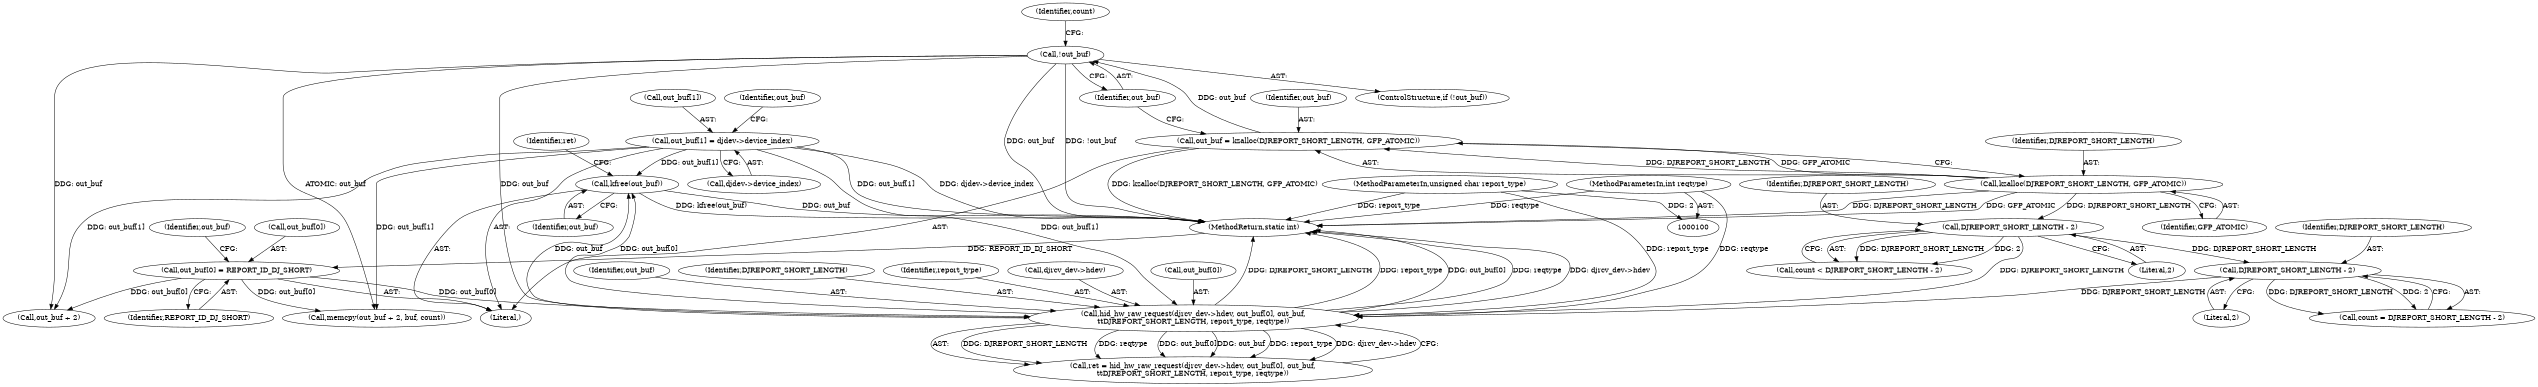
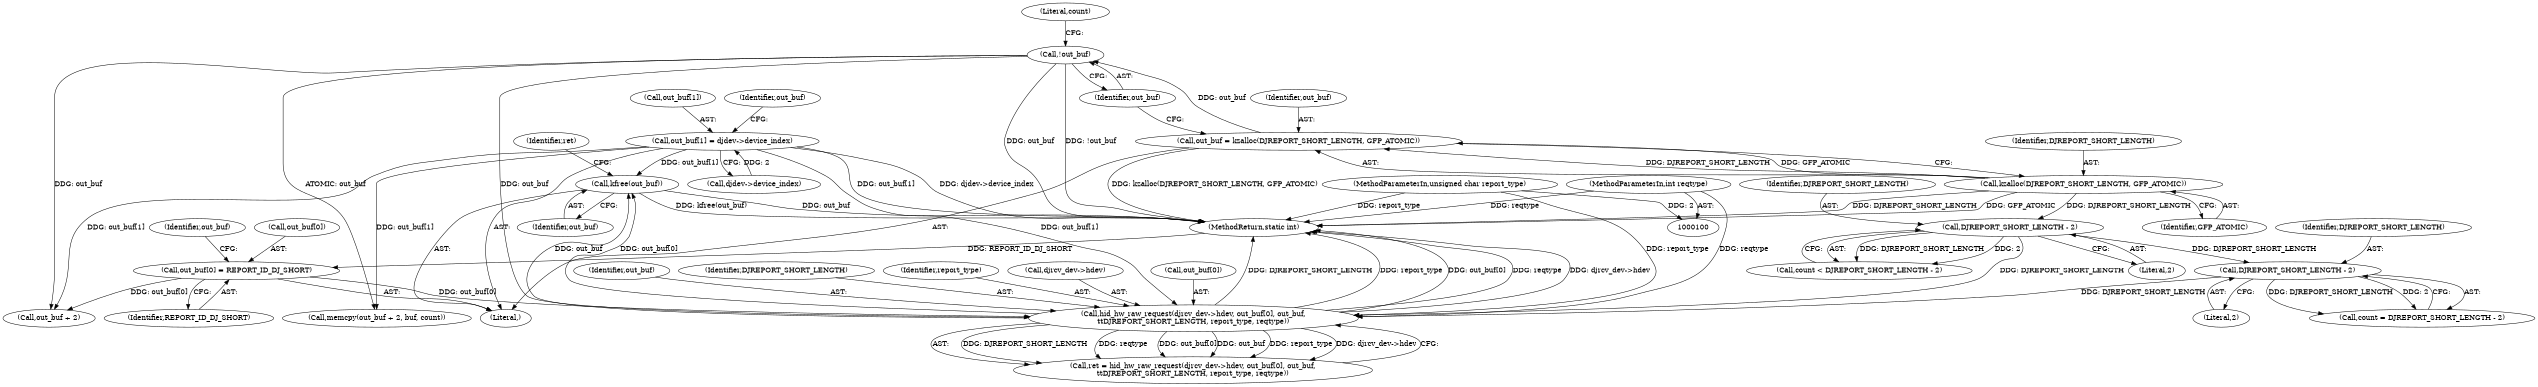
  digraph {
    n1 [label="(Call,kfree(out_buf))"]
    n2 [label="(Identifier,out_buf)"]
    n3 [label="(Literal,)"]
    n4 [label="(MethodReturn,static int)"]
    n5 [label="(Call,out_buf[0] = REPORT_ID_DJ_SHORT)"]
    n6 [label="(Call,out_buf[1] = djdev->device_index)"]
    n7 [label="(Call,hid_hw_raw_request(djrcv_dev->hdev, out_buf[0], out_buf,\n\t\tDJREPORT_SHORT_LENGTH, report_type, reqtype))"]
    n8 [label="(Call,out_buf + 2)"]
    n9 [label="(Call,djdev->device_index)"]
    n10 [label="(Call,memcpy(out_buf + 2, buf, count))"]
    n11 [label="(Call,ret = hid_hw_raw_request(djrcv_dev->hdev, out_buf[0], out_buf,\n\t\tDJREPORT_SHORT_LENGTH, report_type, reqtype))"]
    n12 [label="(Identifier,REPORT_ID_DJ_SHORT)"]
    n13 [label="(Call,!out_buf)"]
    n14 [label="(Identifier,out_buf)"]
-   n15 [label="(ControlStructure,if (!out_buf))"]
    n16 [label="(Call,out_buf = kzalloc(DJREPORT_SHORT_LENGTH, GFP_ATOMIC))"]
    n17 [label="(Call,kzalloc(DJREPORT_SHORT_LENGTH, GFP_ATOMIC))"]
    n18 [label="(Call,DJREPORT_SHORT_LENGTH - 2)"]
    n19 [label="(Identifier,GFP_ATOMIC)"]
    n20 [label="(Call,DJREPORT_SHORT_LENGTH - 2)"]
    n21 [label="(Call,count < DJREPORT_SHORT_LENGTH - 2)"]
    n22 [label="(Literal,2)"]
    n23 [label="(Call,count = DJREPORT_SHORT_LENGTH - 2)"]
    n24 [label="(Literal,2)"]
    n25 [label="(MethodParameterIn,unsigned char report_type)"]
    1000100
    n27 [label="(MethodParameterIn,int reqtype)"]
    n28 [label="(Call,out_buf[0])"]
    n29 [label="(Identifier,report_type)"]
    n30 [label="(Call,djrcv_dev->hdev)"]
    n31 [label="(Call,out_buf[1])"]
    n32 [label="(Identifier,ret)"]
    n33 [label="(Identifier,out_buf)"]
    n34 [label="(Identifier,DJREPORT_SHORT_LENGTH)"]
    n35 [label="(Identifier,DJREPORT_SHORT_LENGTH)"]
    n36 [label="(Call,out_buf[0])"]
-   n37 [label="(Identifier,count)"]
+   n37 [label="(Literal,count)"]
    n38 [label="(Identifier,out_buf)"]
    n39 [label="(Identifier,out_buf)"]
    n40 [label="(Identifier,DJREPORT_SHORT_LENGTH)"]
    n41 [label="(Identifier,out_buf)"]
    n42 [label="(Identifier,DJREPORT_SHORT_LENGTH)"]
    n1 -> n2 [label="CFG: "]
    n1 -> n3 [label="AST: "]
    n1 -> n4 [label="DDG: out_buf"]
    n1 -> n4 [label="DDG: kfree(out_buf)"]
    n2 -> n1 [label="AST: "]
    n4 -> n5 [label="DDG: REPORT_ID_DJ_SHORT"]
    n5 -> n3 [label="AST: "]
    n5 -> n7 [label="DDG: out_buf[0]"]
    n5 -> n8 [label="DDG: out_buf[0]"]
-   n5 -> n10 [label="DDG: out_buf[0]"]
    n5 -> n12 [label="CFG: "]
    n6 -> n1 [label="DDG: out_buf[1]"]
    n6 -> n3 [label="AST: "]
    n6 -> n4 [label="DDG: djdev->device_index"]
    n6 -> n4 [label="DDG: out_buf[1]"]
    n6 -> n7 [label="DDG: out_buf[1]"]
    n6 -> n8 [label="DDG: out_buf[1]"]
    n6 -> n9 [label="CFG: "]
    n6 -> n10 [label="DDG: out_buf[1]"]
    n7 -> n1 [label="DDG: out_buf"]
    n7 -> n1 [label="DDG: out_buf[0]"]
    n7 -> n4 [label="DDG: DJREPORT_SHORT_LENGTH"]
    n7 -> n4 [label="DDG: report_type"]
    n7 -> n4 [label="DDG: out_buf[0]"]
    n7 -> n4 [label="DDG: reqtype"]
    n7 -> n4 [label="DDG: djrcv_dev->hdev"]
    n7 -> n11 [label="AST: "]
    n7 -> n11 [label="DDG: DJREPORT_SHORT_LENGTH"]
    n7 -> n11 [label="DDG: reqtype"]
    n7 -> n11 [label="DDG: out_buf[0]"]
    n7 -> n11 [label="DDG: out_buf"]
    n7 -> n11 [label="DDG: report_type"]
    n7 -> n11 [label="DDG: djrcv_dev->hdev"]
-   n9 -> n6 [label="AST: "]
+   n9 -> n6 [label="DDG: 2"]
    n11 -> n7 [label="CFG: "]
    n12 -> n5 [label="AST: "]
    n13 -> n4 [label="DDG: out_buf"]
    n13 -> n4 [label="DDG: !out_buf"]
    n13 -> n7 [label="DDG: out_buf"]
    n13 -> n8 [label="DDG: out_buf"]
    n13 -> n10 [label="ATOMIC: out_buf"]
    n13 -> n14 [label="CFG: "]
-   n13 -> n15 [label="AST: "]
    n14 -> n13 [label="AST: "]
    n14 -> n16 [label="CFG: "]
    n16 -> n3 [label="AST: "]
    n16 -> n4 [label="DDG: kzalloc(DJREPORT_SHORT_LENGTH, GFP_ATOMIC)"]
    n16 -> n13 [label="DDG: out_buf"]
    n16 -> n17 [label="CFG: "]
    n17 -> n4 [label="DDG: DJREPORT_SHORT_LENGTH"]
    n17 -> n4 [label="DDG: GFP_ATOMIC"]
    n17 -> n16 [label="AST: "]
    n17 -> n16 [label="DDG: DJREPORT_SHORT_LENGTH"]
    n17 -> n16 [label="DDG: GFP_ATOMIC"]
    n17 -> n18 [label="DDG: DJREPORT_SHORT_LENGTH"]
    n17 -> n19 [label="CFG: "]
    n18 -> n7 [label="DDG: DJREPORT_SHORT_LENGTH"]
    n18 -> n20 [label="DDG: DJREPORT_SHORT_LENGTH"]
    n18 -> n21 [label="AST: "]
    n18 -> n21 [label="DDG: DJREPORT_SHORT_LENGTH"]
    n18 -> n21 [label="DDG: 2"]
    n18 -> n22 [label="CFG: "]
    n19 -> n17 [label="AST: "]
    n20 -> n7 [label="DDG: DJREPORT_SHORT_LENGTH"]
    n20 -> n23 [label="AST: "]
    n20 -> n23 [label="DDG: DJREPORT_SHORT_LENGTH"]
    n20 -> n23 [label="DDG: 2"]
    n20 -> n24 [label="CFG: "]
    n21 -> n18 [label="CFG: "]
    n22 -> n18 [label="AST: "]
    n23 -> n20 [label="CFG: "]
    n24 -> n20 [label="AST: "]
    n25 -> n4 [label="DDG: report_type"]
    n25 -> n7 [label="DDG: report_type"]
    n25 -> 1000100 [label="DDG: 2"]
    n27 -> n4 [label="DDG: reqtype"]
    n27 -> n7 [label="DDG: reqtype"]
    n27 -> 1000100 [label="AST: "]
    n28 -> n5 [label="AST: "]
    n29 -> n7 [label="AST: "]
    n30 -> n7 [label="AST: "]
    n31 -> n6 [label="AST: "]
    n32 -> n1 [label="CFG: "]
    n33 -> n7 [label="AST: "]
    n34 -> n7 [label="AST: "]
    n35 -> n20 [label="AST: "]
    n36 -> n7 [label="AST: "]
    n37 -> n13 [label="CFG: "]
    n38 -> n5 [label="CFG: "]
    n39 -> n16 [label="AST: "]
    n40 -> n18 [label="AST: "]
    n41 -> n6 [label="CFG: "]
    n42 -> n17 [label="AST: "]
  }
